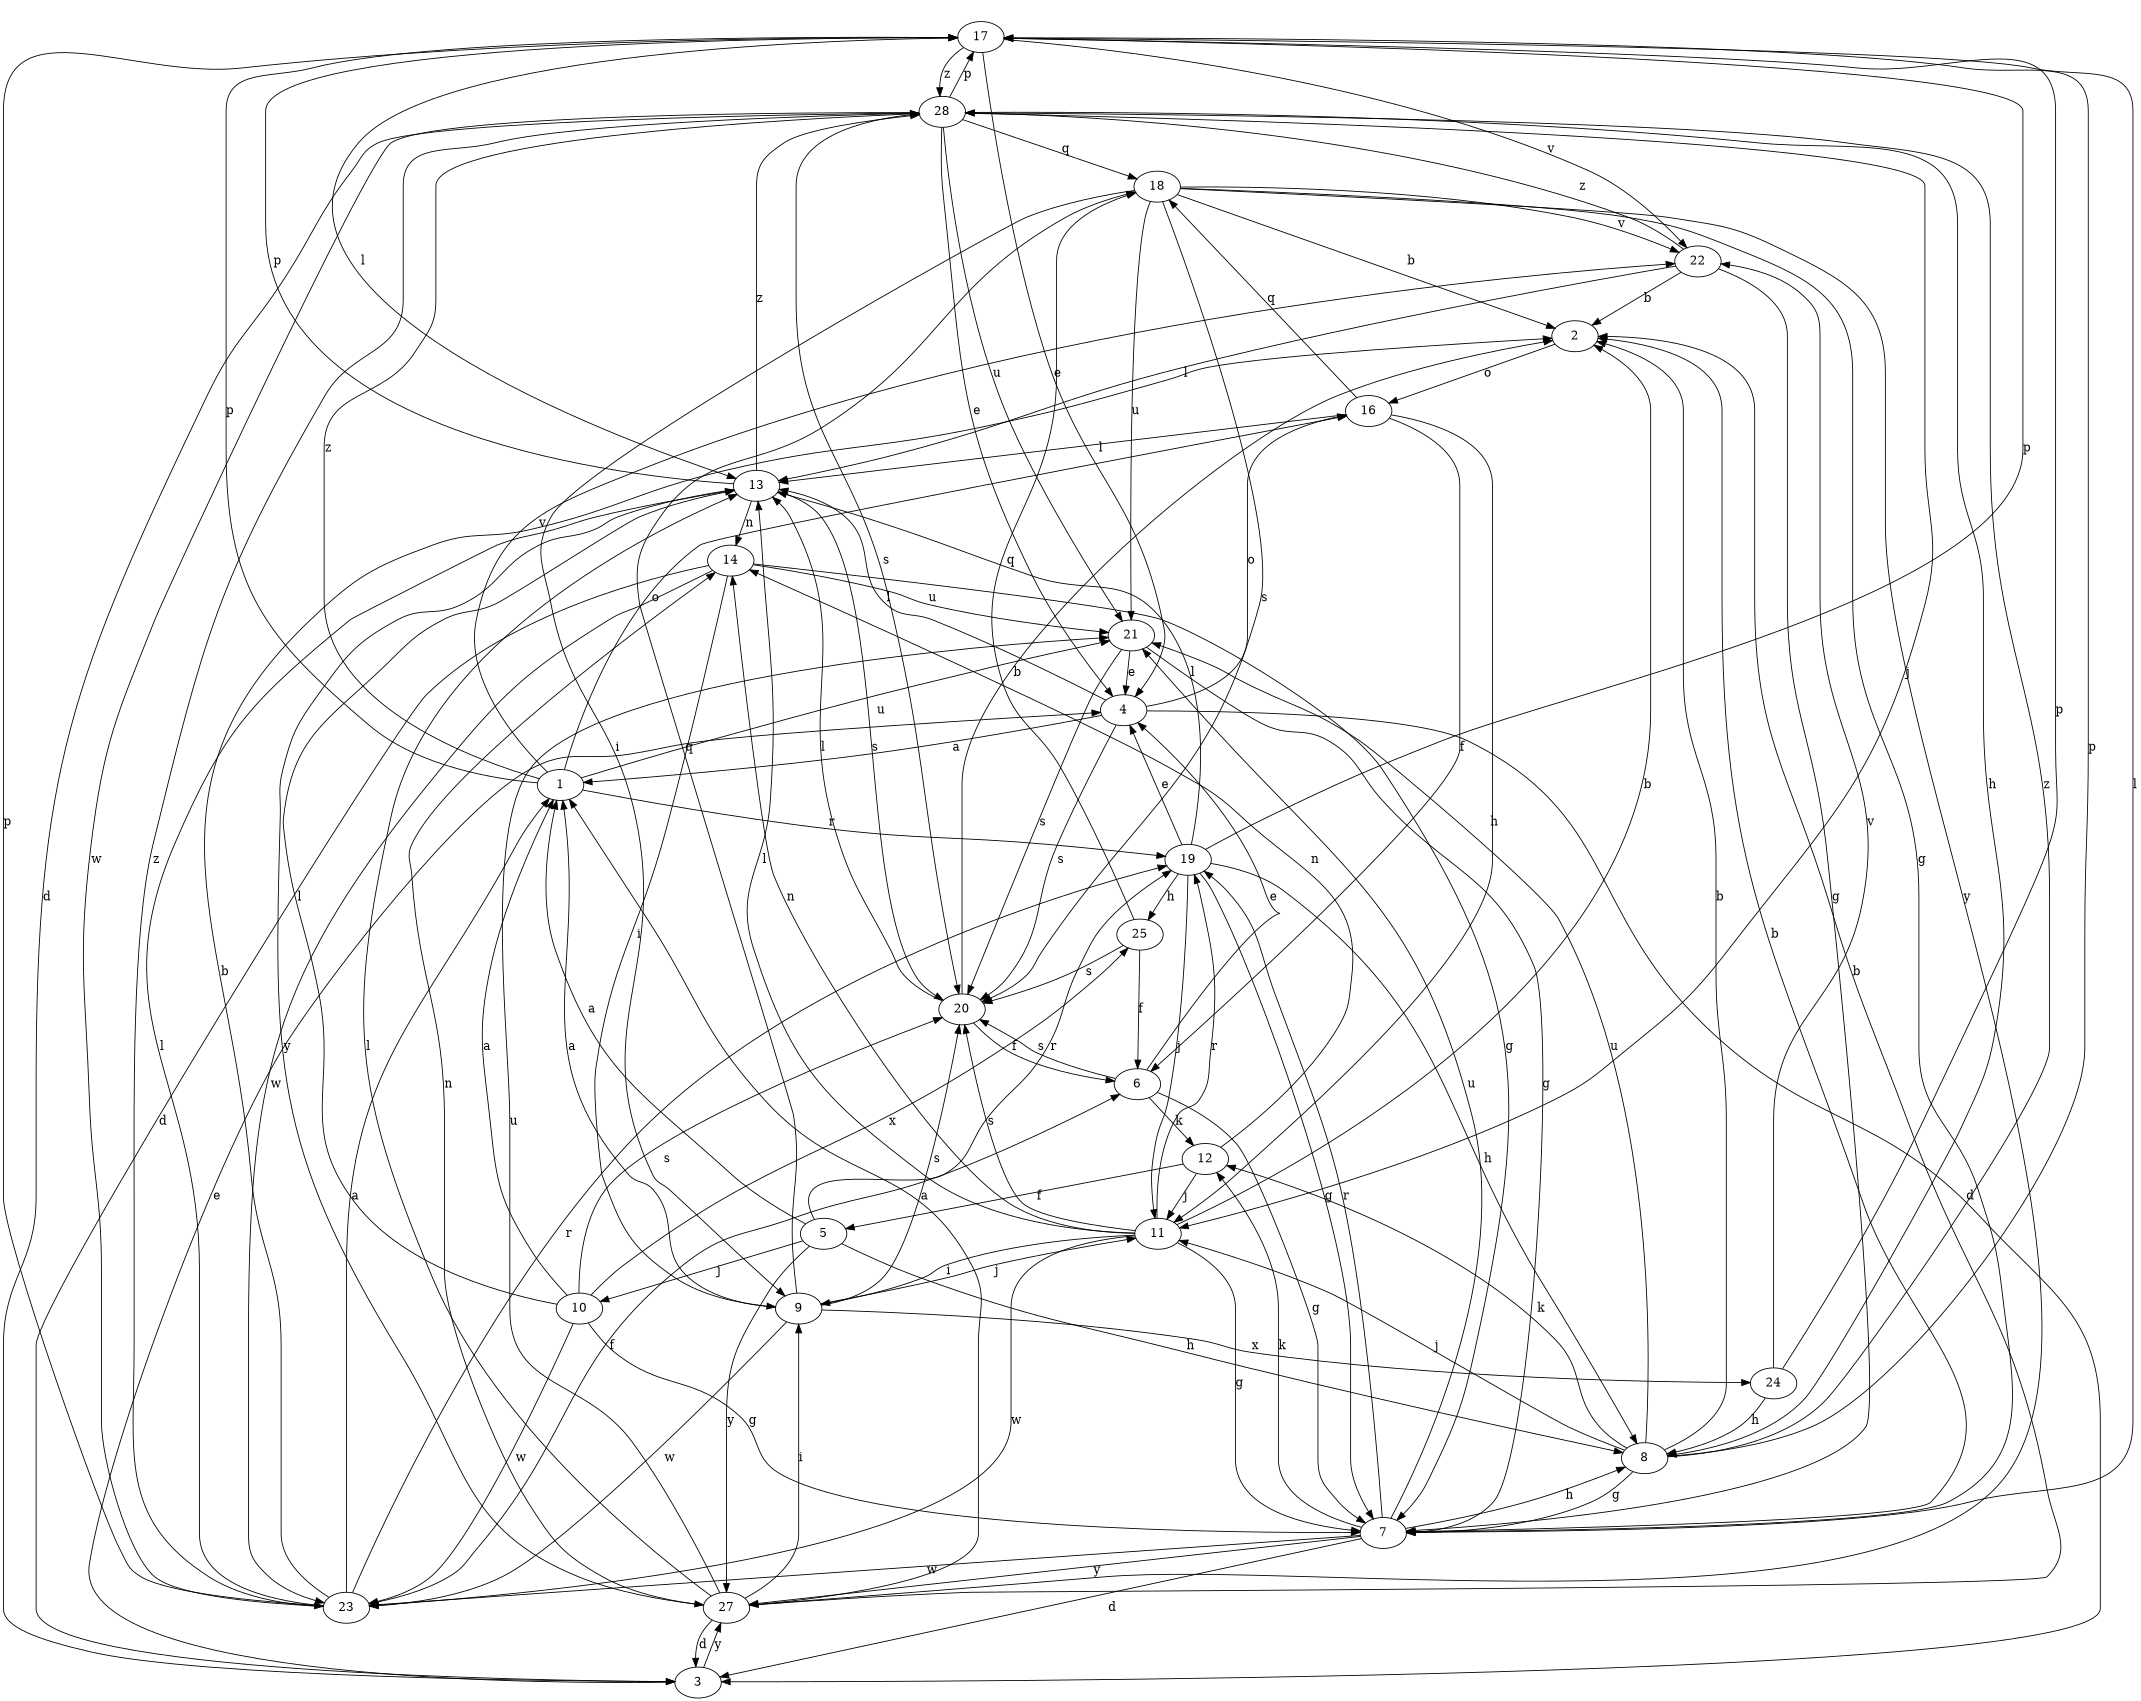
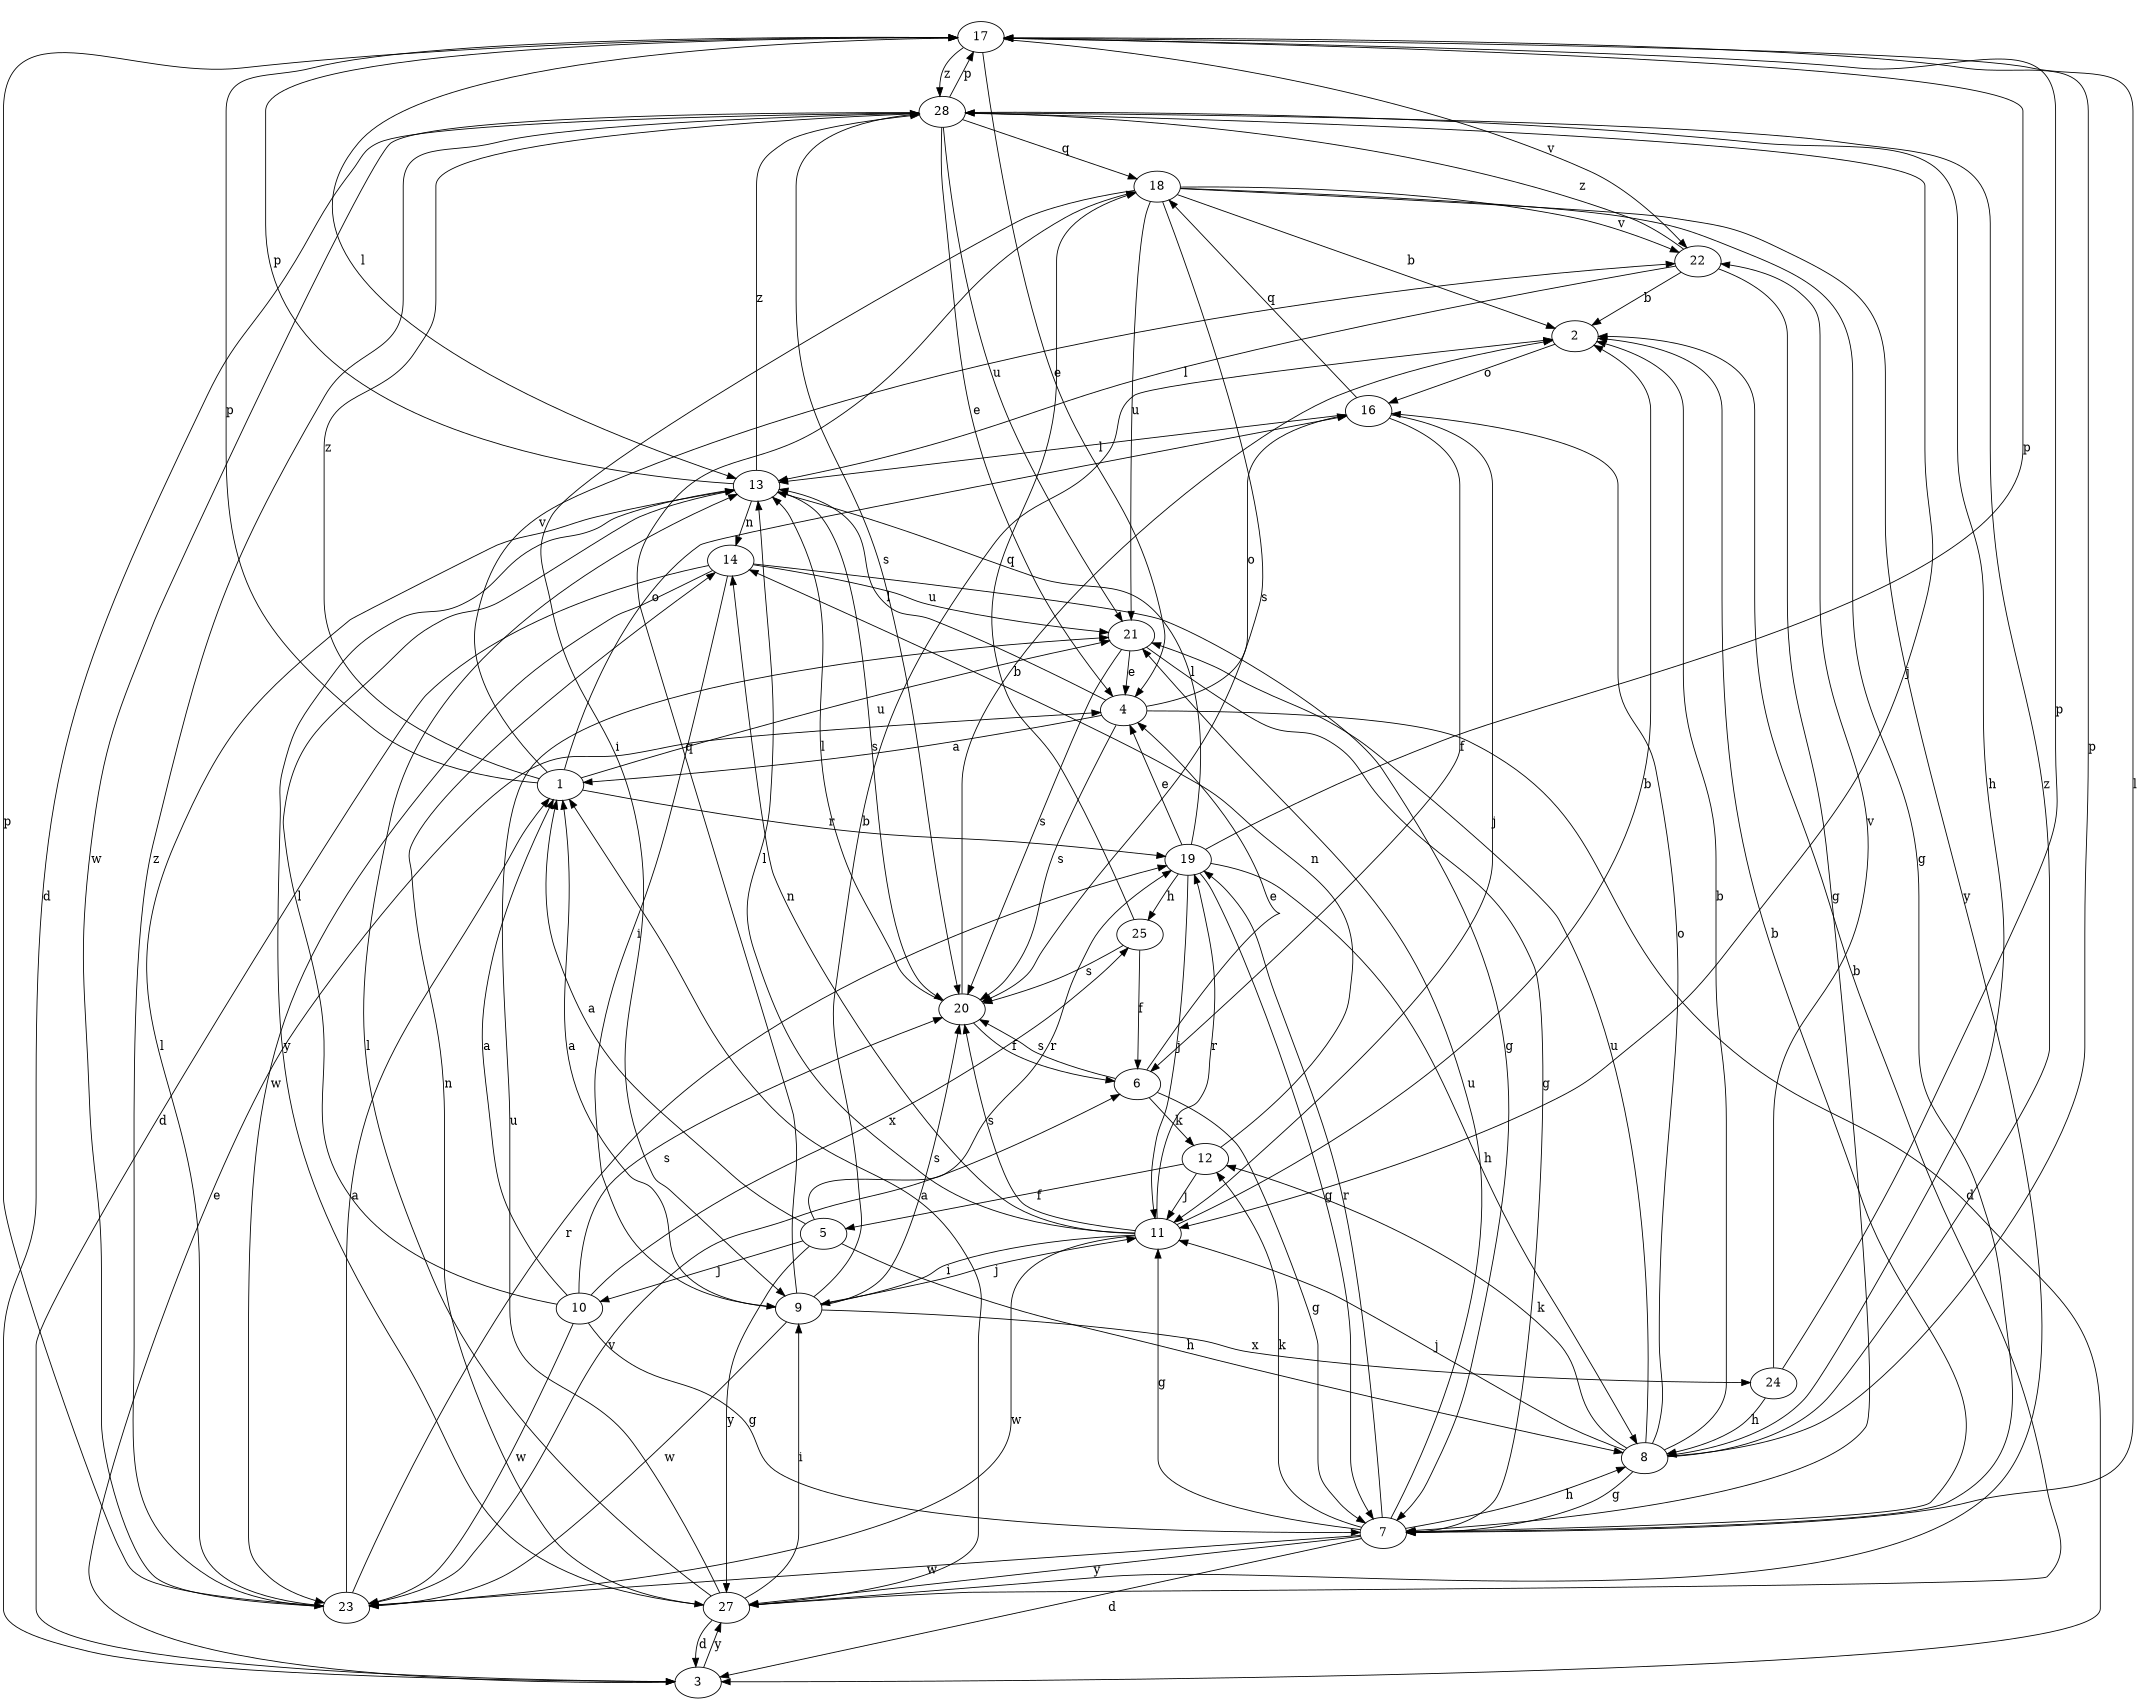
  strict digraph {
    17
    28
    22
    4
    13
    21
    3
    20
    8
    23
    11
    18
    1
    16
    19
    6
    7
    25
    2
    27
    9
    14
    5
    10
    12
    24
    17 -> 28 [label=z]
    17 -> 22 [label=v]
    17 -> 4 [label=e]
    17 -> 13 [label=l]
    28 -> 17 [label=p]
    28 -> 4 [label=e]
    28 -> 21 [label=u]
    28 -> 3 [label=d]
    28 -> 20 [label=s]
    28 -> 8 [label=h]
    28 -> 23 [label=w]
    28 -> 11 [label=j]
    28 -> 18 [label=q]
    22 -> 28 [label=z]
    22 -> 13 [label=l]
    22 -> 7 [label=g]
    22 -> 2 [label=b]
    4 -> 13 [label=l]
    4 -> 3 [label=d]
    4 -> 20 [label=s]
    4 -> 1 [label=a]
    4 -> 16 [label=o]
    13 -> 17 [label=p]
    13 -> 28 [label=z]
    13 -> 20 [label=s]
    13 -> 27 [label=y]
    13 -> 14 [label=n]
    21 -> 4 [label=e]
    21 -> 20 [label=s]
    21 -> 7 [label=g]
    3 -> 4 [label=e]
    3 -> 27 [label=y]
    20 -> 13 [label=l]
    20 -> 6 [label=f]
    20 -> 2 [label=b]
    8 -> 17 [label=p]
    8 -> 28 [label=z]
    8 -> 21 [label=u]
    8 -> 11 [label=j]
+   8 -> 16 [label=o]
    8 -> 7 [label=g]
    8 -> 2 [label=b]
    8 -> 12 [label=k]
    23 -> 17 [label=p]
    23 -> 28 [label=z]
    23 -> 13 [label=l]
    23 -> 1 [label=a]
    23 -> 19 [label=r]
-   23 -> 6 [label=f]
-   23 -> 2 [label=b]
+   23 -> 6 [label=v]
+   9 -> 2 [label=b]
    11 -> 13 [label=l]
    11 -> 20 [label=s]
    11 -> 23 [label=w]
    11 -> 19 [label=r]
-   11 -> 7 [label=g]
+   7 -> 11 [label=g]
    11 -> 2 [label=b]
    11 -> 9 [label=i]
    11 -> 14 [label=n]
    18 -> 22 [label=v]
    18 -> 21 [label=u]
    18 -> 20 [label=s]
    18 -> 7 [label=g]
    18 -> 2 [label=b]
    18 -> 27 [label=y]
    18 -> 9 [label=i]
    1 -> 17 [label=p]
    1 -> 28 [label=z]
    1 -> 22 [label=v]
    1 -> 21 [label=u]
    1 -> 16 [label=o]
    1 -> 19 [label=r]
    16 -> 13 [label=l]
-   16 -> 11 [label=h]
+   16 -> 11 [label=j]
    16 -> 18 [label=q]
    16 -> 6 [label=f]
    19 -> 17 [label=p]
    19 -> 4 [label=e]
    19 -> 13 [label=l]
    19 -> 8 [label=h]
    19 -> 11 [label=j]
    19 -> 7 [label=g]
    19 -> 25 [label=h]
    6 -> 4 [label=e]
    6 -> 20 [label=s]
    6 -> 7 [label=g]
    6 -> 12 [label=k]
    7 -> 17 [label=l]
    7 -> 21 [label=u]
    7 -> 3 [label=d]
    7 -> 8 [label=h]
    7 -> 23 [label=w]
    7 -> 19 [label=r]
    7 -> 2 [label=b]
    7 -> 27 [label=y]
    7 -> 12 [label=k]
    25 -> 20 [label=s]
    25 -> 18 [label=q]
    25 -> 6 [label=f]
    2 -> 16 [label=o]
    27 -> 13 [label=l]
    27 -> 21 [label=u]
    27 -> 3 [label=d]
    27 -> 1 [label=a]
    27 -> 2 [label=b]
    27 -> 9 [label=i]
    27 -> 14 [label=n]
    9 -> 20 [label=s]
    9 -> 23 [label=w]
    9 -> 11 [label=j]
    9 -> 18 [label=q]
    9 -> 1 [label=a]
    9 -> 24 [label=x]
    14 -> 21 [label=u]
    14 -> 3 [label=d]
    14 -> 23 [label=w]
    14 -> 7 [label=g]
    14 -> 9 [label=i]
    5 -> 8 [label=h]
    5 -> 1 [label=a]
    5 -> 19 [label=r]
    5 -> 27 [label=y]
    5 -> 10 [label=j]
    10 -> 13 [label=l]
    10 -> 20 [label=s]
    10 -> 23 [label=w]
    10 -> 1 [label=a]
    10 -> 7 [label=g]
    10 -> 25 [label=x]
    12 -> 11 [label=j]
    12 -> 14 [label=n]
    12 -> 5 [label=f]
    24 -> 17 [label=p]
    24 -> 22 [label=v]
    24 -> 8 [label=h]
  }
